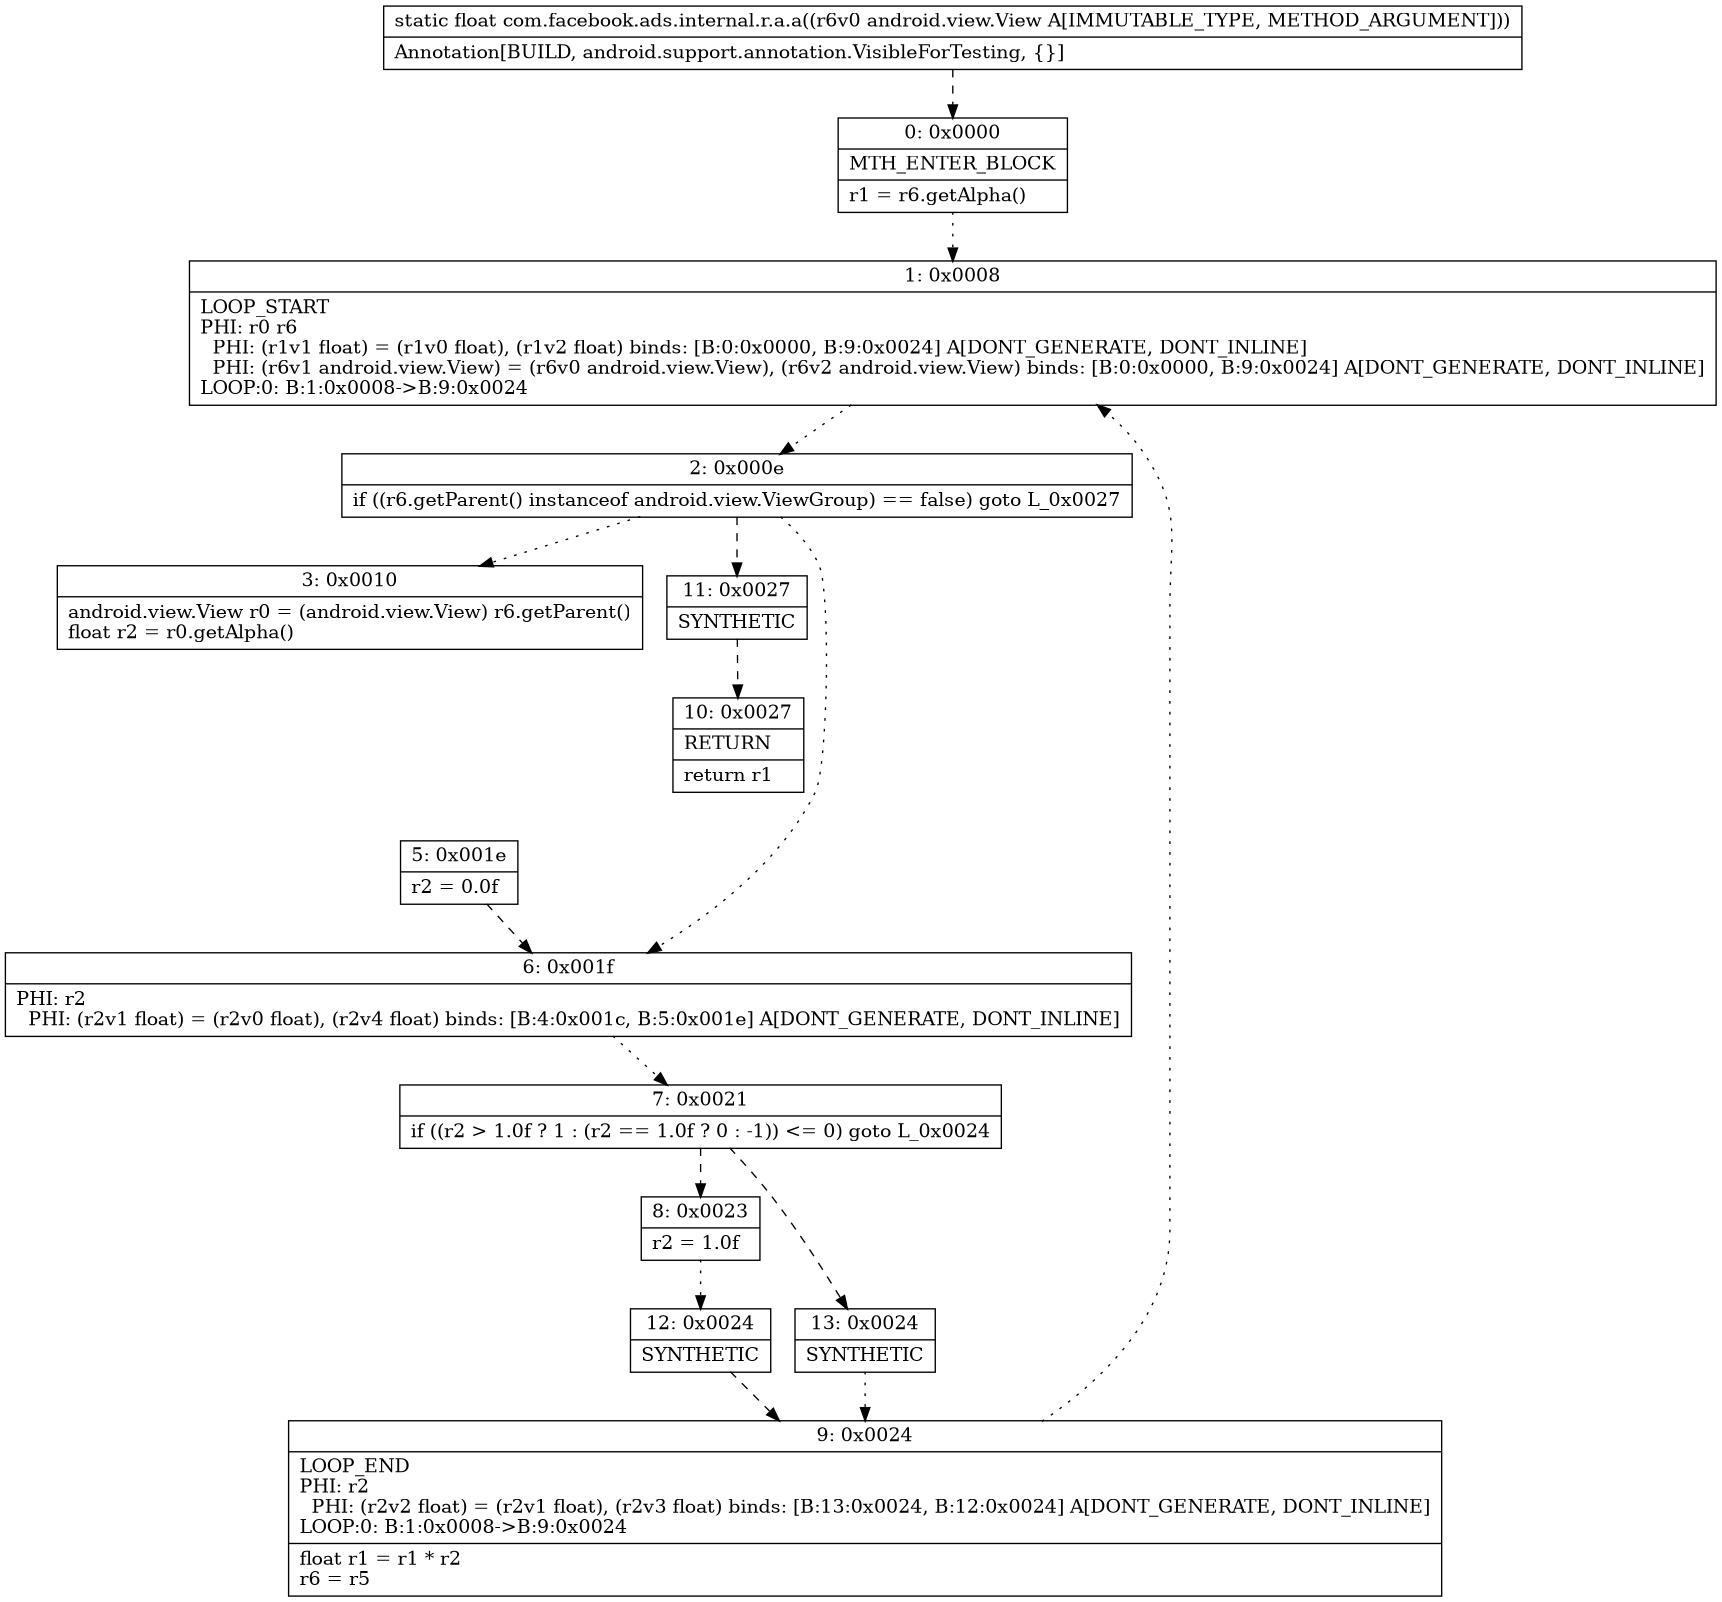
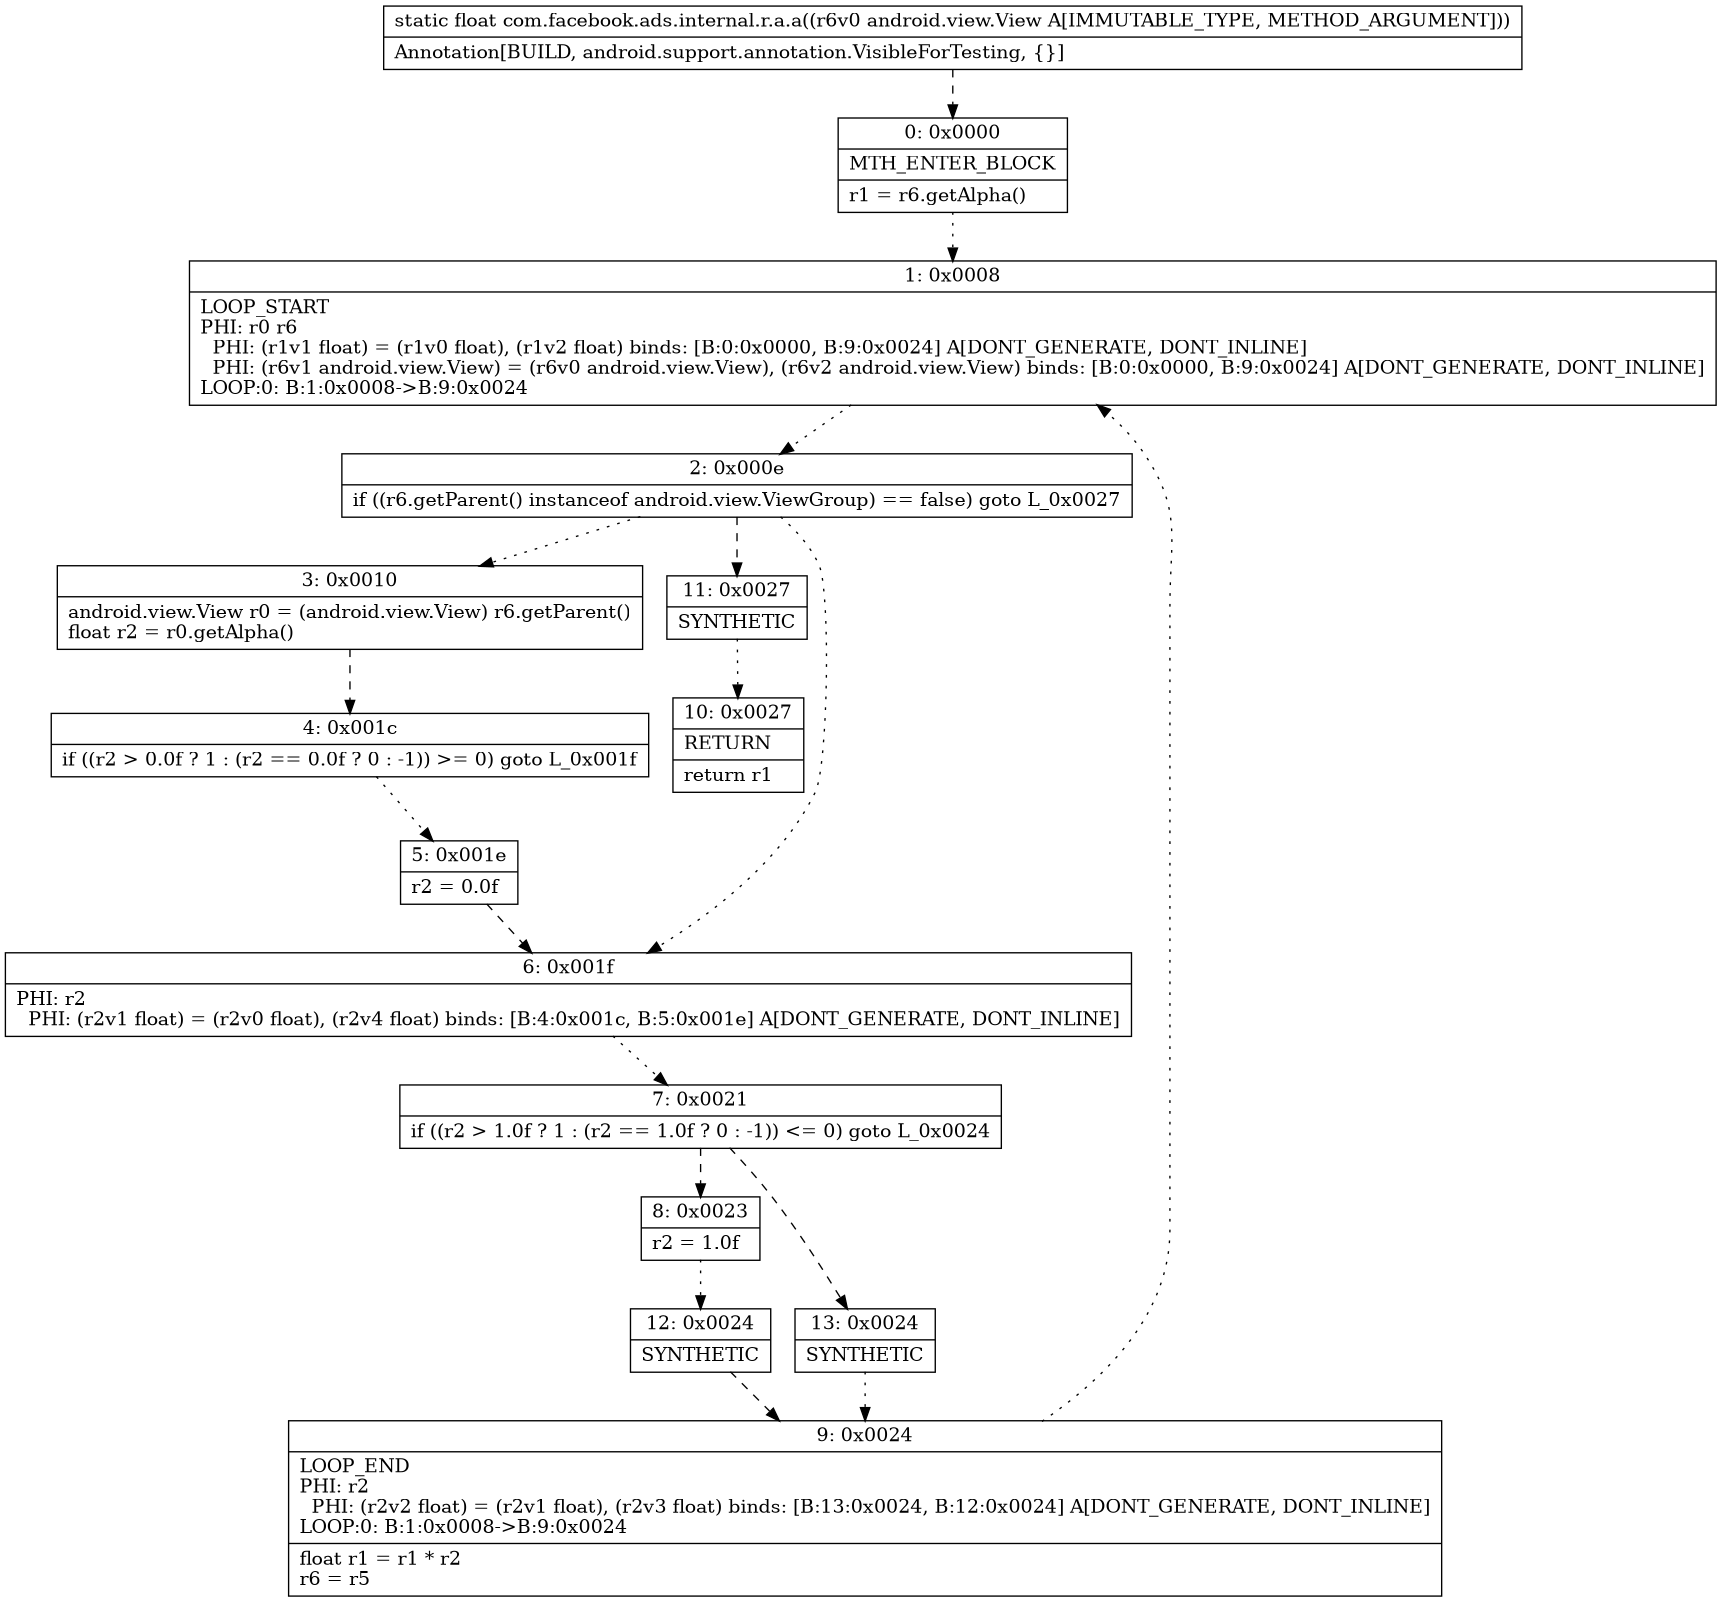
  digraph {
    node [shape=record]
    edge [style=dotted]
    n1 [label="{0\:\ 0x0000|MTH_ENTER_BLOCK\l|r1 = r6.getAlpha()\l}"]
    n2 [label="{1\:\ 0x0008|LOOP_START\lPHI: r0 r6 \l  PHI: (r1v1 float) = (r1v0 float), (r1v2 float) binds: [B:0:0x0000, B:9:0x0024] A[DONT_GENERATE, DONT_INLINE]\l  PHI: (r6v1 android.view.View) = (r6v0 android.view.View), (r6v2 android.view.View) binds: [B:0:0x0000, B:9:0x0024] A[DONT_GENERATE, DONT_INLINE]\lLOOP:0: B:1:0x0008\-\>B:9:0x0024\l}"]
    n3 [label="{2\:\ 0x000e|if ((r6.getParent() instanceof android.view.ViewGroup) == false) goto L_0x0027\l}"]
    n4 [label="{3\:\ 0x0010|android.view.View r0 = (android.view.View) r6.getParent()\lfloat r2 = r0.getAlpha()\l}"]
    n5 [label="{11\:\ 0x0027|SYNTHETIC\l}"]
    n6 [label="{6\:\ 0x001f|PHI: r2 \l  PHI: (r2v1 float) = (r2v0 float), (r2v4 float) binds: [B:4:0x001c, B:5:0x001e] A[DONT_GENERATE, DONT_INLINE]\l}"]
+   n7 [label="{4\:\ 0x001c|if ((r2 \> 0.0f ? 1 : (r2 == 0.0f ? 0 : \-1)) \>= 0) goto L_0x001f\l}"]
    n8 [label="{10\:\ 0x0027|RETURN\l|return r1\l}"]
    n9 [label="{5\:\ 0x001e|r2 = 0.0f\l}"]
    n10 [label="{7\:\ 0x0021|if ((r2 \> 1.0f ? 1 : (r2 == 1.0f ? 0 : \-1)) \<= 0) goto L_0x0024\l}"]
    n11 [label="{8\:\ 0x0023|r2 = 1.0f\l}"]
    n12 [label="{13\:\ 0x0024|SYNTHETIC\l}"]
    n13 [label="{12\:\ 0x0024|SYNTHETIC\l}"]
    n14 [label="{9\:\ 0x0024|LOOP_END\lPHI: r2 \l  PHI: (r2v2 float) = (r2v1 float), (r2v3 float) binds: [B:13:0x0024, B:12:0x0024] A[DONT_GENERATE, DONT_INLINE]\lLOOP:0: B:1:0x0008\-\>B:9:0x0024\l|float r1 = r1 * r2\lr6 = r5\l}"]
    n15 [label="{static float com.facebook.ads.internal.r.a.a((r6v0 android.view.View A[IMMUTABLE_TYPE, METHOD_ARGUMENT]))  | Annotation[BUILD, android.support.annotation.VisibleForTesting, \{\}]\l}"]
    n1 -> n2
    n2 -> n3
    n3 -> n4
    n3 -> n5 [style=dashed]
    n3 -> n6
-   n5 -> n8 [style=dashed]
+   n4 -> n7 [style=dashed]
+   n5 -> n8
    n6 -> n10
+   n7 -> n9
    n9 -> n6 [style=dashed]
    n10 -> n11 [style=dashed]
    n10 -> n12 [style=dashed]
    n11 -> n13
    n12 -> n14
    n13 -> n14 [style=dashed]
    n14 -> n2
    n15 -> n1 [style=dashed]
  }
